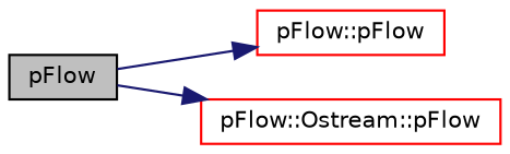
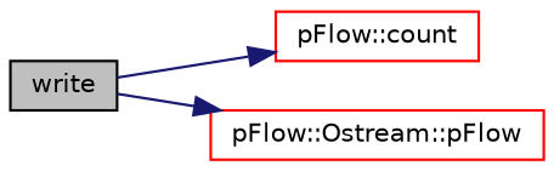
  digraph {
    rankdir=LR
    node [color=red fillcolor=white fontname=Helvetica fontsize=10 shape=record style=filled]
    edge [color=midnightblue fontname=Helvetica fontsize=10 labelfontname=Helvetica labelfontsize=10 style=solid]
-   n1 [color=black fillcolor=grey75 fontcolor=black height=0.2 label=pFlow width=0.4]
-   n2 [height=0.2 label="pFlow::pFlow" width=0.4]
+   n1 [color=black fillcolor=grey75 fontcolor=black height=0.2 label=write width=0.4]
+   n2 [height=0.2 label="pFlow::count" width=0.4]
    n3 [height=0.2 label="pFlow::Ostream::pFlow" width=0.4]
    n1 -> n2
    n1 -> n3
  }
